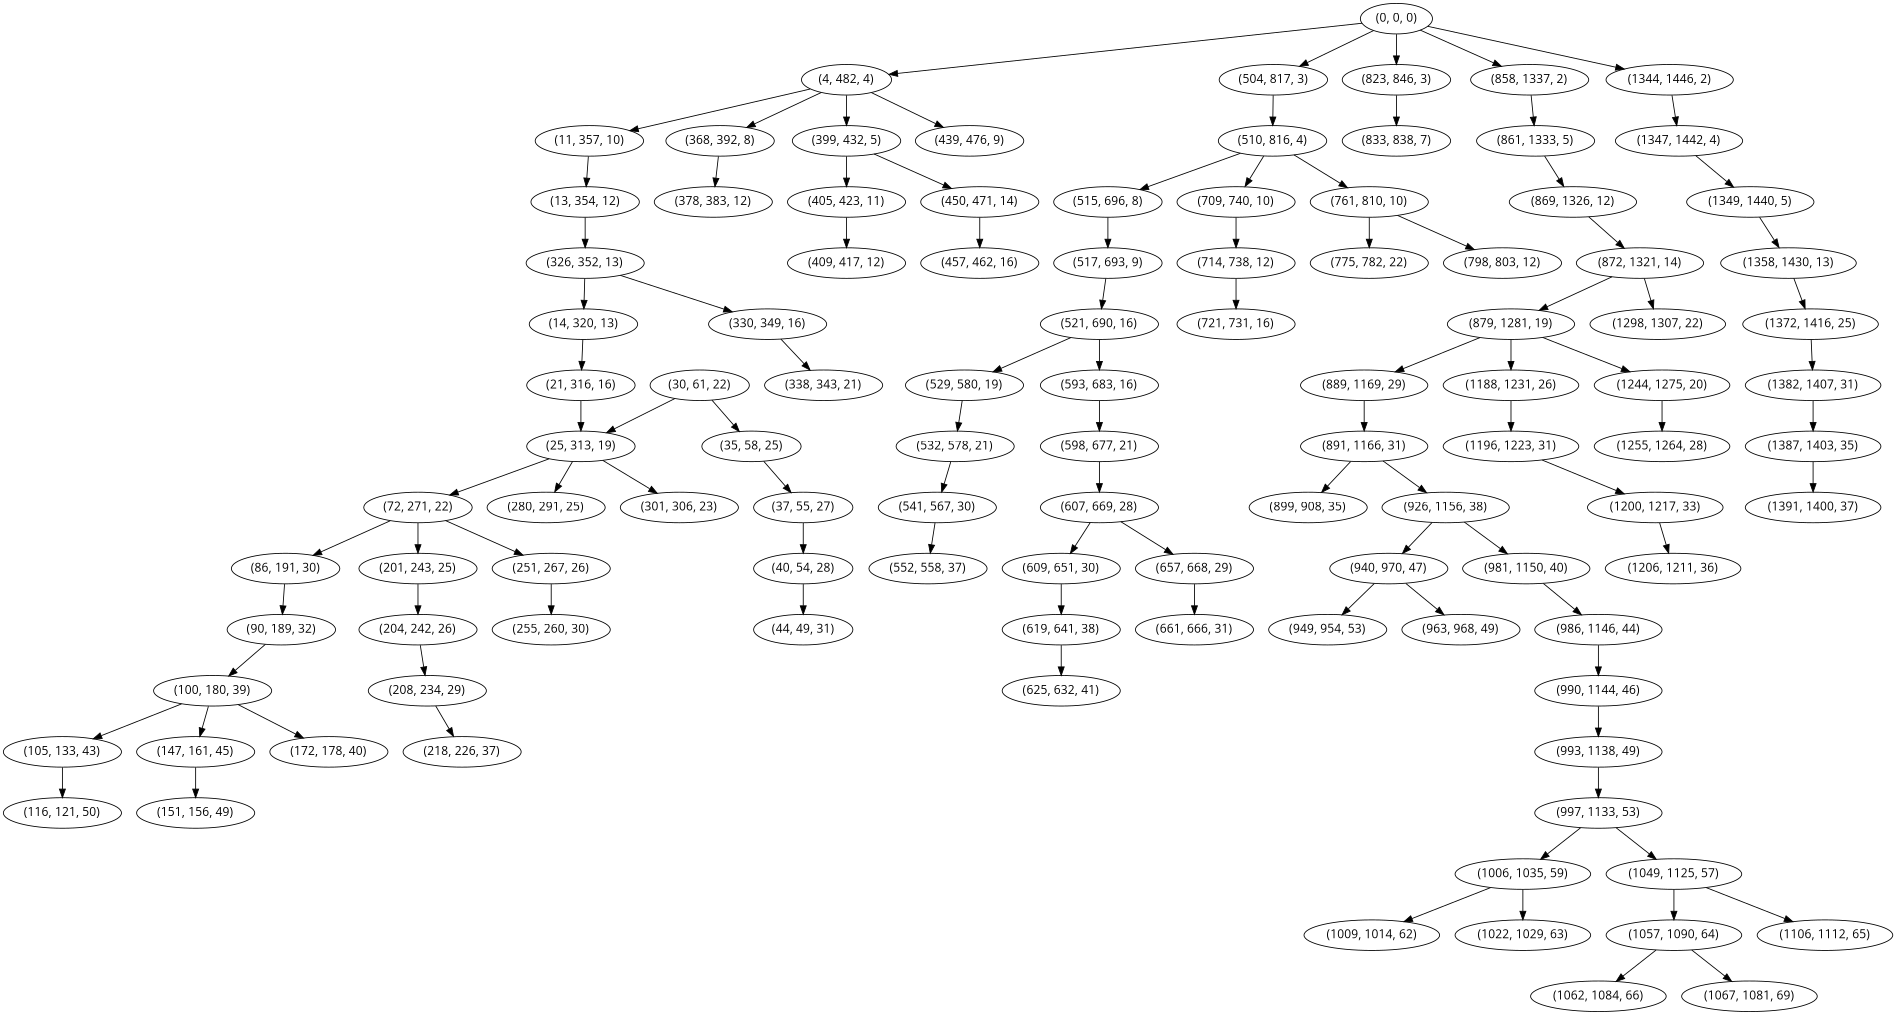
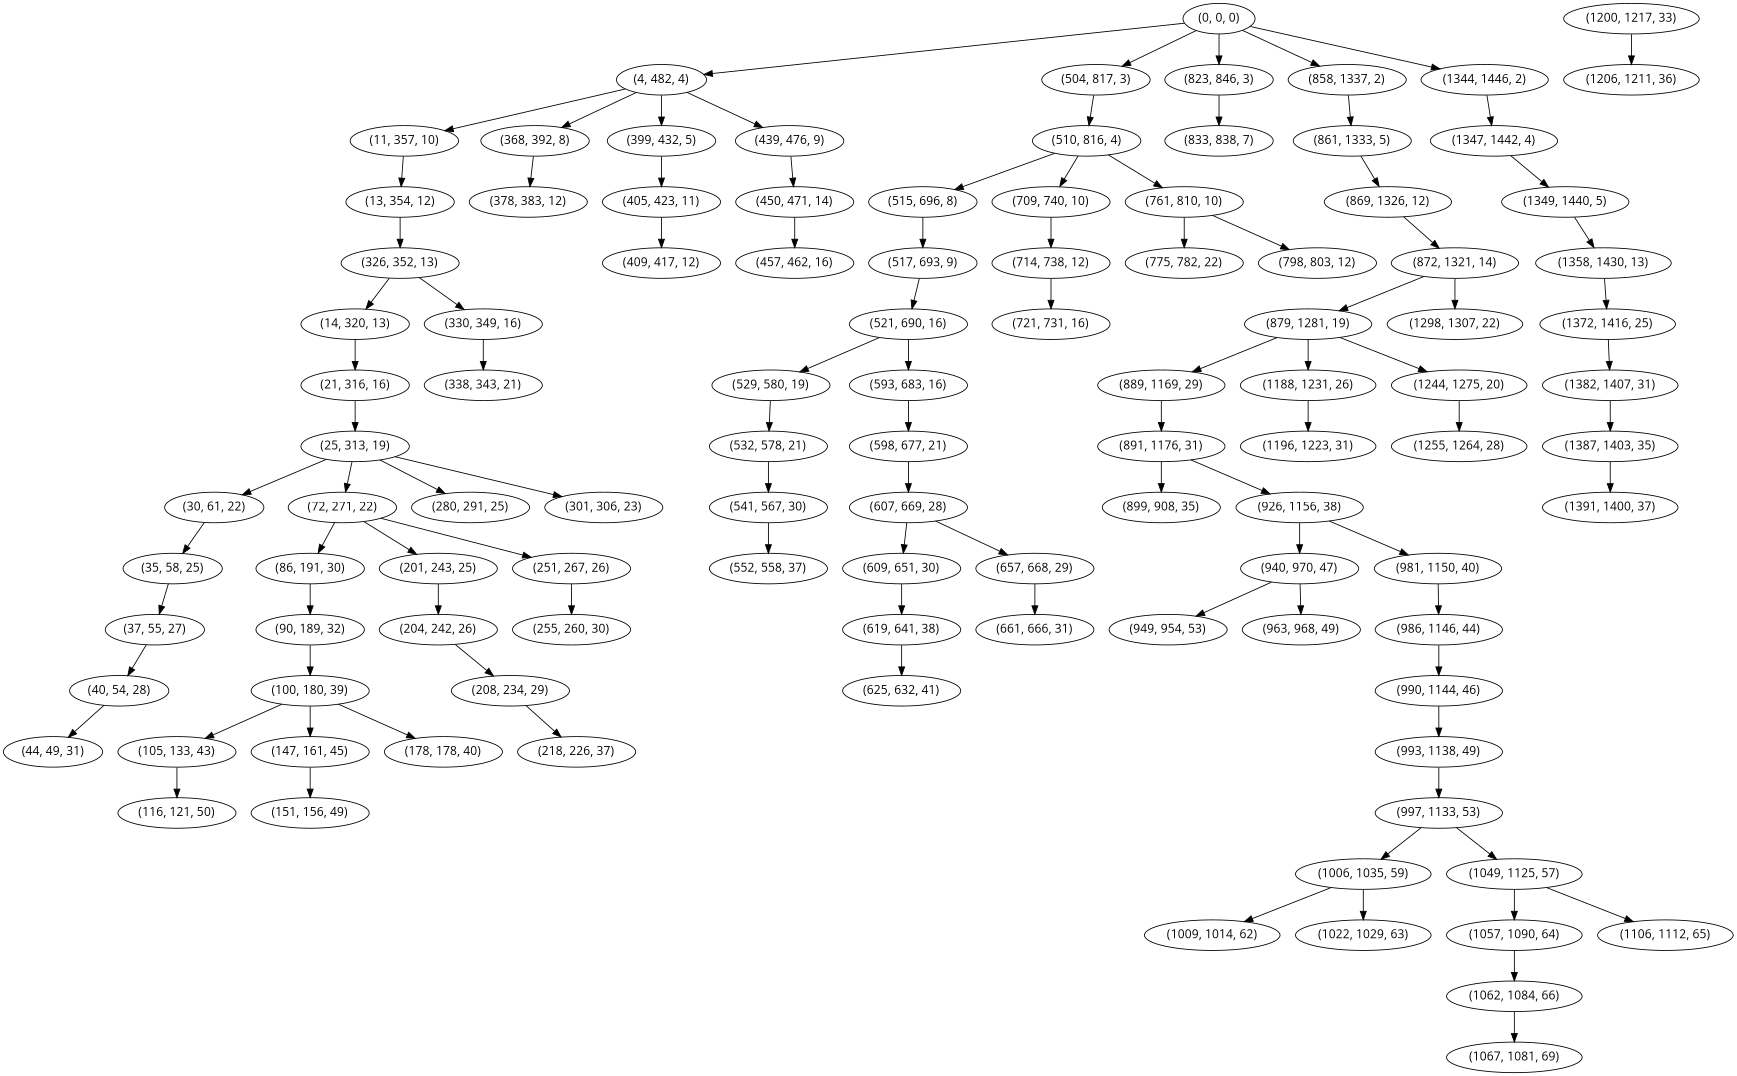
  digraph {
    fontname="Open Sans"
    node [fontname="Open Sans"]
    edge [fontname="Open Sans"]
    "(0, 0, 0)"
    "(4, 482, 4)"
    "(504, 817, 3)"
    "(823, 846, 3)"
    "(858, 1337, 2)"
    "(1344, 1446, 2)"
    "(11, 357, 10)"
    "(368, 392, 8)"
    "(399, 432, 5)"
    "(439, 476, 9)"
    "(510, 816, 4)"
    "(833, 838, 7)"
    "(861, 1333, 5)"
    "(1347, 1442, 4)"
    "(13, 354, 12)"
    "(378, 383, 12)"
    "(405, 423, 11)"
    "(450, 471, 14)"
    "(326, 352, 13)"
    "(14, 320, 13)"
    "(21, 316, 16)"
    "(330, 349, 16)"
    "(25, 313, 19)"
    "(30, 61, 22)"
    "(72, 271, 22)"
    "(280, 291, 25)"
    "(301, 306, 23)"
    "(35, 58, 25)"
    "(86, 191, 30)"
    "(201, 243, 25)"
    "(251, 267, 26)"
    "(37, 55, 27)"
    "(40, 54, 28)"
    "(44, 49, 31)"
    "(90, 189, 32)"
    "(204, 242, 26)"
    "(255, 260, 30)"
    "(100, 180, 39)"
    "(105, 133, 43)"
    "(147, 161, 45)"
-   "(172, 178, 40)"
+   "(172, 178, 40)" [label="(178, 178, 40)"]
    "(116, 121, 50)"
    "(151, 156, 49)"
    "(208, 234, 29)"
    "(218, 226, 37)"
    "(338, 343, 21)"
    "(409, 417, 12)"
    "(457, 462, 16)"
    "(515, 696, 8)"
    "(709, 740, 10)"
    "(761, 810, 10)"
    "(517, 693, 9)"
    "(714, 738, 12)"
    "(775, 782, 22)"
    "(798, 803, 12)"
    n56 [label="(521, 690, 16)"]
    "(529, 580, 19)"
    "(593, 683, 16)"
    "(532, 578, 21)"
    "(598, 677, 21)"
    "(541, 567, 30)"
    "(552, 558, 37)"
    "(607, 669, 28)"
    "(609, 651, 30)"
    "(657, 668, 29)"
    "(619, 641, 38)"
    "(661, 666, 31)"
    "(625, 632, 41)"
    "(721, 731, 16)"
    "(869, 1326, 12)"
    "(872, 1321, 14)"
    "(879, 1281, 19)"
    "(1298, 1307, 22)"
    "(889, 1169, 29)"
    "(1188, 1231, 26)"
    "(1244, 1275, 20)"
-   "(891, 1166, 31)"
+   "(891, 1166, 31)" [label="(891, 1176, 31)"]
    "(1196, 1223, 31)"
    "(1255, 1264, 28)"
    "(899, 908, 35)"
    "(926, 1156, 38)"
    "(940, 970, 47)"
    "(981, 1150, 40)"
    "(949, 954, 53)"
    "(963, 968, 49)"
    "(986, 1146, 44)"
    "(990, 1144, 46)"
    "(993, 1138, 49)"
    "(997, 1133, 53)"
    "(1006, 1035, 59)"
    "(1049, 1125, 57)"
    "(1009, 1014, 62)"
    "(1022, 1029, 63)"
    "(1057, 1090, 64)"
    "(1106, 1112, 65)"
    "(1062, 1084, 66)"
    "(1067, 1081, 69)"
    "(1200, 1217, 33)"
    "(1206, 1211, 36)"
    "(1349, 1440, 5)"
    "(1358, 1430, 13)"
    "(1372, 1416, 25)"
    "(1382, 1407, 31)"
    "(1387, 1403, 35)"
    "(1391, 1400, 37)"
    "(0, 0, 0)" -> "(4, 482, 4)"
    "(0, 0, 0)" -> "(504, 817, 3)"
    "(0, 0, 0)" -> "(823, 846, 3)"
    "(0, 0, 0)" -> "(858, 1337, 2)"
    "(0, 0, 0)" -> "(1344, 1446, 2)"
    "(4, 482, 4)" -> "(11, 357, 10)"
    "(4, 482, 4)" -> "(368, 392, 8)"
    "(4, 482, 4)" -> "(399, 432, 5)"
    "(4, 482, 4)" -> "(439, 476, 9)"
    "(504, 817, 3)" -> "(510, 816, 4)"
    "(823, 846, 3)" -> "(833, 838, 7)"
    "(858, 1337, 2)" -> "(861, 1333, 5)"
    "(1344, 1446, 2)" -> "(1347, 1442, 4)"
    "(11, 357, 10)" -> "(13, 354, 12)"
    "(368, 392, 8)" -> "(378, 383, 12)"
    "(399, 432, 5)" -> "(405, 423, 11)"
-   "(399, 432, 5)" -> "(450, 471, 14)"
+   "(439, 476, 9)" -> "(450, 471, 14)"
    "(510, 816, 4)" -> "(515, 696, 8)"
    "(510, 816, 4)" -> "(709, 740, 10)"
    "(510, 816, 4)" -> "(761, 810, 10)"
    "(861, 1333, 5)" -> "(869, 1326, 12)"
    "(1347, 1442, 4)" -> "(1349, 1440, 5)"
    "(13, 354, 12)" -> "(326, 352, 13)"
    "(405, 423, 11)" -> "(409, 417, 12)"
    "(450, 471, 14)" -> "(457, 462, 16)"
    "(326, 352, 13)" -> "(14, 320, 13)"
    "(326, 352, 13)" -> "(330, 349, 16)"
    "(14, 320, 13)" -> "(21, 316, 16)"
    "(21, 316, 16)" -> "(25, 313, 19)"
    "(330, 349, 16)" -> "(338, 343, 21)"
-   "(30, 61, 22)" -> "(25, 313, 19)"
+   "(25, 313, 19)" -> "(30, 61, 22)"
    "(25, 313, 19)" -> "(72, 271, 22)"
    "(25, 313, 19)" -> "(280, 291, 25)"
    "(25, 313, 19)" -> "(301, 306, 23)"
    "(30, 61, 22)" -> "(35, 58, 25)"
    "(72, 271, 22)" -> "(86, 191, 30)"
    "(72, 271, 22)" -> "(201, 243, 25)"
    "(72, 271, 22)" -> "(251, 267, 26)"
    "(35, 58, 25)" -> "(37, 55, 27)"
    "(86, 191, 30)" -> "(90, 189, 32)"
    "(201, 243, 25)" -> "(204, 242, 26)"
    "(251, 267, 26)" -> "(255, 260, 30)"
    "(37, 55, 27)" -> "(40, 54, 28)"
    "(40, 54, 28)" -> "(44, 49, 31)"
    "(90, 189, 32)" -> "(100, 180, 39)"
    "(204, 242, 26)" -> "(208, 234, 29)"
    "(100, 180, 39)" -> "(105, 133, 43)"
    "(100, 180, 39)" -> "(147, 161, 45)"
    "(100, 180, 39)" -> "(172, 178, 40)"
    "(105, 133, 43)" -> "(116, 121, 50)"
    "(147, 161, 45)" -> "(151, 156, 49)"
    "(208, 234, 29)" -> "(218, 226, 37)"
    "(515, 696, 8)" -> "(517, 693, 9)"
    "(709, 740, 10)" -> "(714, 738, 12)"
    "(761, 810, 10)" -> "(775, 782, 22)"
    "(761, 810, 10)" -> "(798, 803, 12)"
    "(517, 693, 9)" -> n56
    "(714, 738, 12)" -> "(721, 731, 16)"
    n56 -> "(529, 580, 19)"
    n56 -> "(593, 683, 16)"
    "(529, 580, 19)" -> "(532, 578, 21)"
    "(593, 683, 16)" -> "(598, 677, 21)"
    "(532, 578, 21)" -> "(541, 567, 30)"
    "(598, 677, 21)" -> "(607, 669, 28)"
    "(541, 567, 30)" -> "(552, 558, 37)"
    "(607, 669, 28)" -> "(609, 651, 30)"
    "(607, 669, 28)" -> "(657, 668, 29)"
    "(609, 651, 30)" -> "(619, 641, 38)"
    "(657, 668, 29)" -> "(661, 666, 31)"
    "(619, 641, 38)" -> "(625, 632, 41)"
    "(869, 1326, 12)" -> "(872, 1321, 14)"
    "(872, 1321, 14)" -> "(879, 1281, 19)"
    "(872, 1321, 14)" -> "(1298, 1307, 22)"
    "(879, 1281, 19)" -> "(889, 1169, 29)"
    "(879, 1281, 19)" -> "(1188, 1231, 26)"
    "(879, 1281, 19)" -> "(1244, 1275, 20)"
    "(889, 1169, 29)" -> "(891, 1166, 31)"
    "(1188, 1231, 26)" -> "(1196, 1223, 31)"
    "(1244, 1275, 20)" -> "(1255, 1264, 28)"
    "(891, 1166, 31)" -> "(899, 908, 35)"
    "(891, 1166, 31)" -> "(926, 1156, 38)"
-   "(1196, 1223, 31)" -> "(1200, 1217, 33)"
    "(926, 1156, 38)" -> "(940, 970, 47)"
    "(926, 1156, 38)" -> "(981, 1150, 40)"
    "(940, 970, 47)" -> "(949, 954, 53)"
    "(940, 970, 47)" -> "(963, 968, 49)"
    "(981, 1150, 40)" -> "(986, 1146, 44)"
    "(986, 1146, 44)" -> "(990, 1144, 46)"
    "(990, 1144, 46)" -> "(993, 1138, 49)"
    "(993, 1138, 49)" -> "(997, 1133, 53)"
    "(997, 1133, 53)" -> "(1006, 1035, 59)"
    "(997, 1133, 53)" -> "(1049, 1125, 57)"
    "(1006, 1035, 59)" -> "(1009, 1014, 62)"
    "(1006, 1035, 59)" -> "(1022, 1029, 63)"
    "(1049, 1125, 57)" -> "(1057, 1090, 64)"
    "(1049, 1125, 57)" -> "(1106, 1112, 65)"
    "(1057, 1090, 64)" -> "(1062, 1084, 66)"
-   "(1057, 1090, 64)" -> "(1067, 1081, 69)"
+   "(1062, 1084, 66)" -> "(1067, 1081, 69)"
    "(1200, 1217, 33)" -> "(1206, 1211, 36)"
    "(1349, 1440, 5)" -> "(1358, 1430, 13)"
    "(1358, 1430, 13)" -> "(1372, 1416, 25)"
    "(1372, 1416, 25)" -> "(1382, 1407, 31)"
    "(1382, 1407, 31)" -> "(1387, 1403, 35)"
    "(1387, 1403, 35)" -> "(1391, 1400, 37)"
  }
